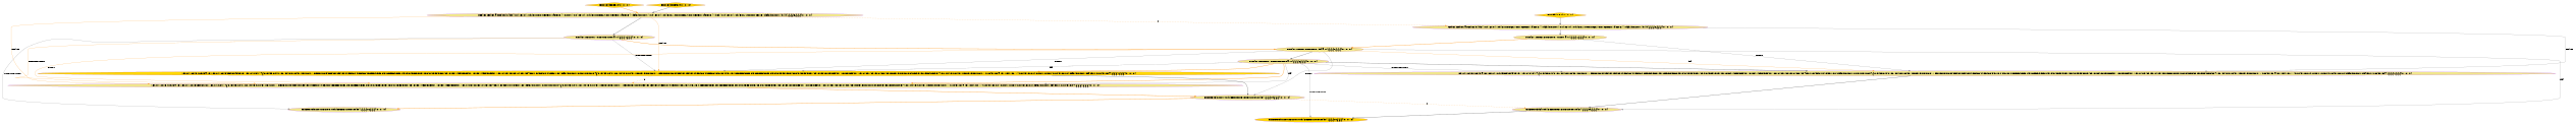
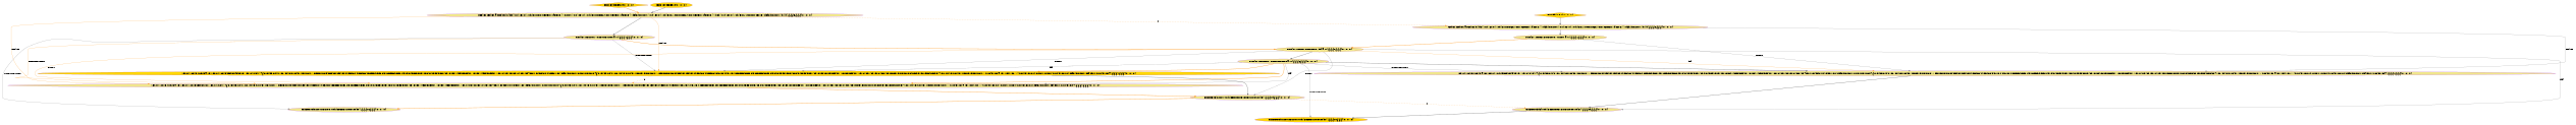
  digraph {
    fontname="DejaVu Sans"
    node [fillcolor=khaki shape=ellipse style=filled color=purple fontname="DejaVu Sans"]
    edge [style=solid color=gray40 fontname="DejaVu Sans"]
    n1 [label="Settings settings = Settings.builder().put(NetworkModule.HTTP_TYPE_SETTING.getKey(),\"custom\").put(NetworkModule.HTTP_DEFAULT_TYPE_SETTING.getKey(),\"default_custom\").put(NetworkModule.TRANSPORT_DEFAULT_TYPE_SETTING.getKey(),\"local\").put(NetworkModule.TRANSPORT_TYPE_KEY,\"default_custom\").build()@@@3@@@['1', '1', '0']"]
    n2 [label="Settings settings = Settings.builder().put(NetworkModule.HTTP_DEFAULT_TYPE_SETTING.getKey(),\"default_custom\").put(NetworkModule.TRANSPORT_DEFAULT_TYPE_SETTING.getKey(),\"default_custom\").build()@@@3@@@['0', '0', '1']"]
    n3 [label="NetworkModule module = newNetworkModule(settings,new NetworkPlugin(){@Override public Map<String,Supplier<Transport>> getTransports(Settings settings,ThreadPool threadPool,PageCacheRecycler pageCacheRecycler,CircuitBreakerService circuitBreakerService,NamedWriteableRegistry namedWriteableRegistry,NetworkService networkService){return Collections.singletonMap(\"default_custom\",customTransport)}@Override public Map<String,Supplier<HttpServerTransport>> getHttpTransports(Settings settings,ThreadPool threadPool,BigArrays bigArrays,PageCacheRecycler pageCacheRecycler,CircuitBreakerService circuitBreakerService,NamedXContentRegistry xContentRegistry,NetworkService networkService,HttpServerTransport.Dispatcher requestDispatcher){Map<String,Supplier<HttpServerTransport>> supplierMap = new HashMap<>()supplierMap.put(\"custom\",custom)supplierMap.put(\"default_custom\",def)return supplierMap}})@@@7@@@['0', '1', '0']"]
    n4 [label="Supplier<Transport> customTransport = null@@@4@@@['1', '1', '0']"]
    n5 [fillcolor=gold label="NetworkModule module = newNetworkModule(settings,false,new NetworkPlugin(){@Override public Map<String,Supplier<Transport>> getTransports(Settings settings,ThreadPool threadPool,PageCacheRecycler pageCacheRecycler,CircuitBreakerService circuitBreakerService,NamedWriteableRegistry namedWriteableRegistry,NetworkService networkService){return Collections.singletonMap(\"default_custom\",customTransport)}@Override public Map<String,Supplier<HttpServerTransport>> getHttpTransports(Settings settings,ThreadPool threadPool,BigArrays bigArrays,PageCacheRecycler pageCacheRecycler,CircuitBreakerService circuitBreakerService,NamedXContentRegistry xContentRegistry,NetworkService networkService,HttpServerTransport.Dispatcher requestDispatcher){Map<String,Supplier<HttpServerTransport>> supplierMap = new HashMap<>()supplierMap.put(\"custom\",custom)supplierMap.put(\"default_custom\",def)return supplierMap}})@@@7@@@['1', '0', '0']" color=brown]
    n6 [fillcolor=gold label="testOverrideDefault['0', '1', '0']" shape=diamond color=brown]
    n7 [label="Supplier<HttpServerTransport> custom = null@@@4@@@['0', '0', '1']" color=brown]
    n8 [label="NetworkModule module = newNetworkModule(settings,false,new NetworkPlugin(){@Override public Map<String,Supplier<Transport>> getTransports(Settings settings,ThreadPool threadPool,PageCacheRecycler pageCacheRecycler,CircuitBreakerService circuitBreakerService,NamedWriteableRegistry namedWriteableRegistry,NetworkService networkService){return Collections.singletonMap(\"default_custom\",customTransport)}@Override public Map<String,Supplier<HttpServerTransport>> getHttpTransports(Settings settings,ThreadPool threadPool,BigArrays bigArrays,PageCacheRecycler pageCacheRecycler,CircuitBreakerService circuitBreakerService,NamedXContentRegistry xContentRegistry,NetworkService networkService,HttpServerTransport.Dispatcher requestDispatcher){Map<String,Supplier<HttpServerTransport>> supplierMap = new HashMap<>()supplierMap.put(\"custom\",custom)supplierMap.put(\"default_custom\",def)return supplierMap}})@@@7@@@['0', '0', '1']"]
    n9 [label="Supplier<Transport> customTransport = null@@@6@@@['1', '1', '1']"]
    n10 [fillcolor=gold label="assertSame(customTransport,module.getTransportSupplier())@@@20@@@['0', '0', '1']"]
    n11 [label="assertSame(custom,module.getHttpServerTransportSupplier())@@@19@@@['1', '1', '0']"]
-   n12 [fillcolor=gold label="testOverrideDefault['1', '0', '0']" shape=diamond color=brown]
+   n12 [fillcolor=gold label="testOverrideDefault['1', '0', '0']" color=brown]
    n13 [label="Supplier<HttpServerTransport> def = null@@@5@@@['1', '1', '1']" color=brown]
    n14 [label="assertSame(customTransport,module.getTransportSupplier())@@@20@@@['1', '1', '0']"]
    n15 [label="assertSame(def,module.getHttpServerTransportSupplier())@@@19@@@['0', '0', '1']"]
    n16 [fillcolor=gold label="testDefaultKeys['0', '0', '1']" shape=diamond color=brown]
    n1 -> n2 [label=0 style=dashed color=darkorange]
    n1 -> n3 [label=settings color=darkorange]
    n1 -> n4 [style=bold]
    n1 -> n5 [label=settings color=darkorange]
    n2 -> n7 [style=bold]
    n2 -> n8 [label=settings]
    n3 -> n11 [style=bold color=darkorange]
    n4 -> n3 [label=customTransport color=darkorange]
    n4 -> n5 [label=customTransport]
    n4 -> n13 [style=bold color=darkorange]
    n4 -> n14 [label=customTransport]
    n5 -> n3 [label=0 style=dashed color=darkorange]
    n5 -> n11 [style=bold]
    n6 -> n1 [style=bold color=darkorange]
    n7 -> n8 [label=custom]
    n7 -> n13 [style=bold color=darkorange]
    n8 -> n15 [style=bold]
    n9 -> n3 [label=def]
    n9 -> n3 [style=bold color=darkorange]
    n9 -> n5 [style=bold color=darkorange]
    n9 -> n5 [label=def]
    n9 -> n8 [label=customTransport]
    n9 -> n8 [style=bold]
    n9 -> n10 [label=customTransport]
    n11 -> n14 [style=bold color=darkorange]
    n11 -> n15 [label=0 style=dashed color=darkorange]
    n12 -> n1 [style=bold]
    n13 -> n3 [label=custom color=darkorange]
    n13 -> n5 [label=custom]
    n13 -> n8 [label=def color=darkorange]
    n13 -> n9 [style=bold]
    n13 -> n11 [label=custom]
    n13 -> n15 [label=def]
    n15 -> n10 [style=bold]
    n16 -> n2 [style=bold]
  }
